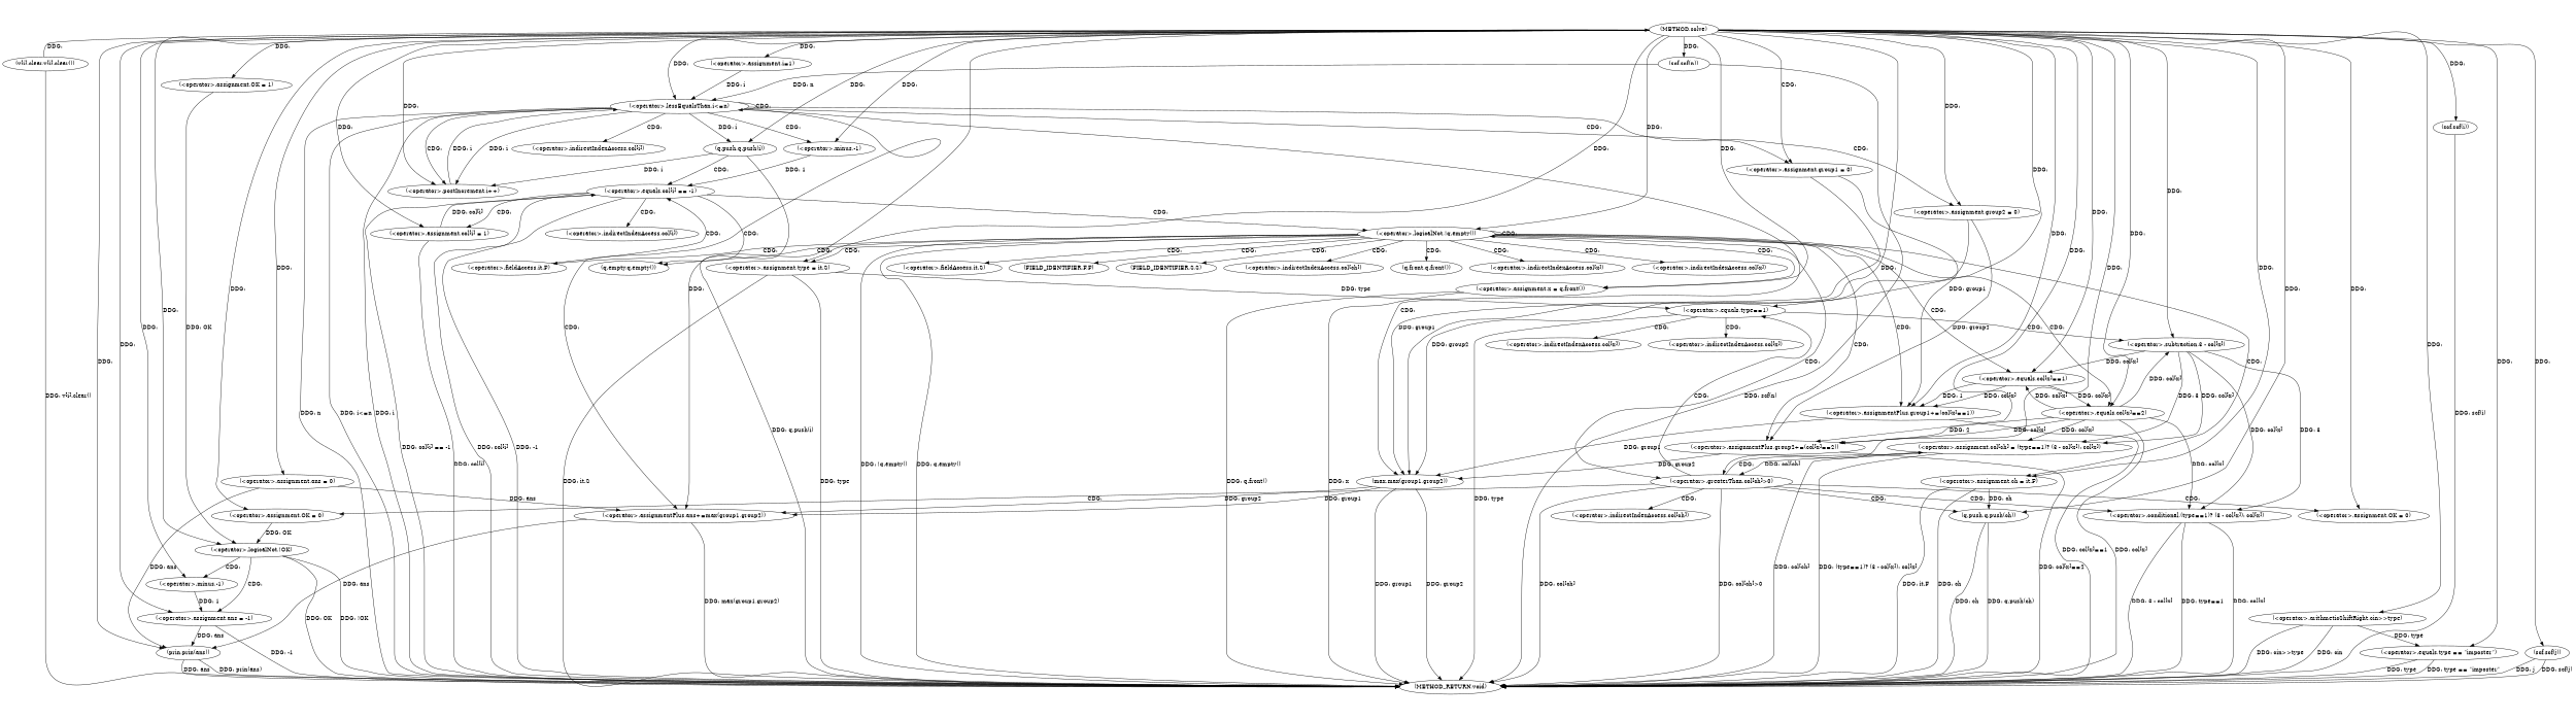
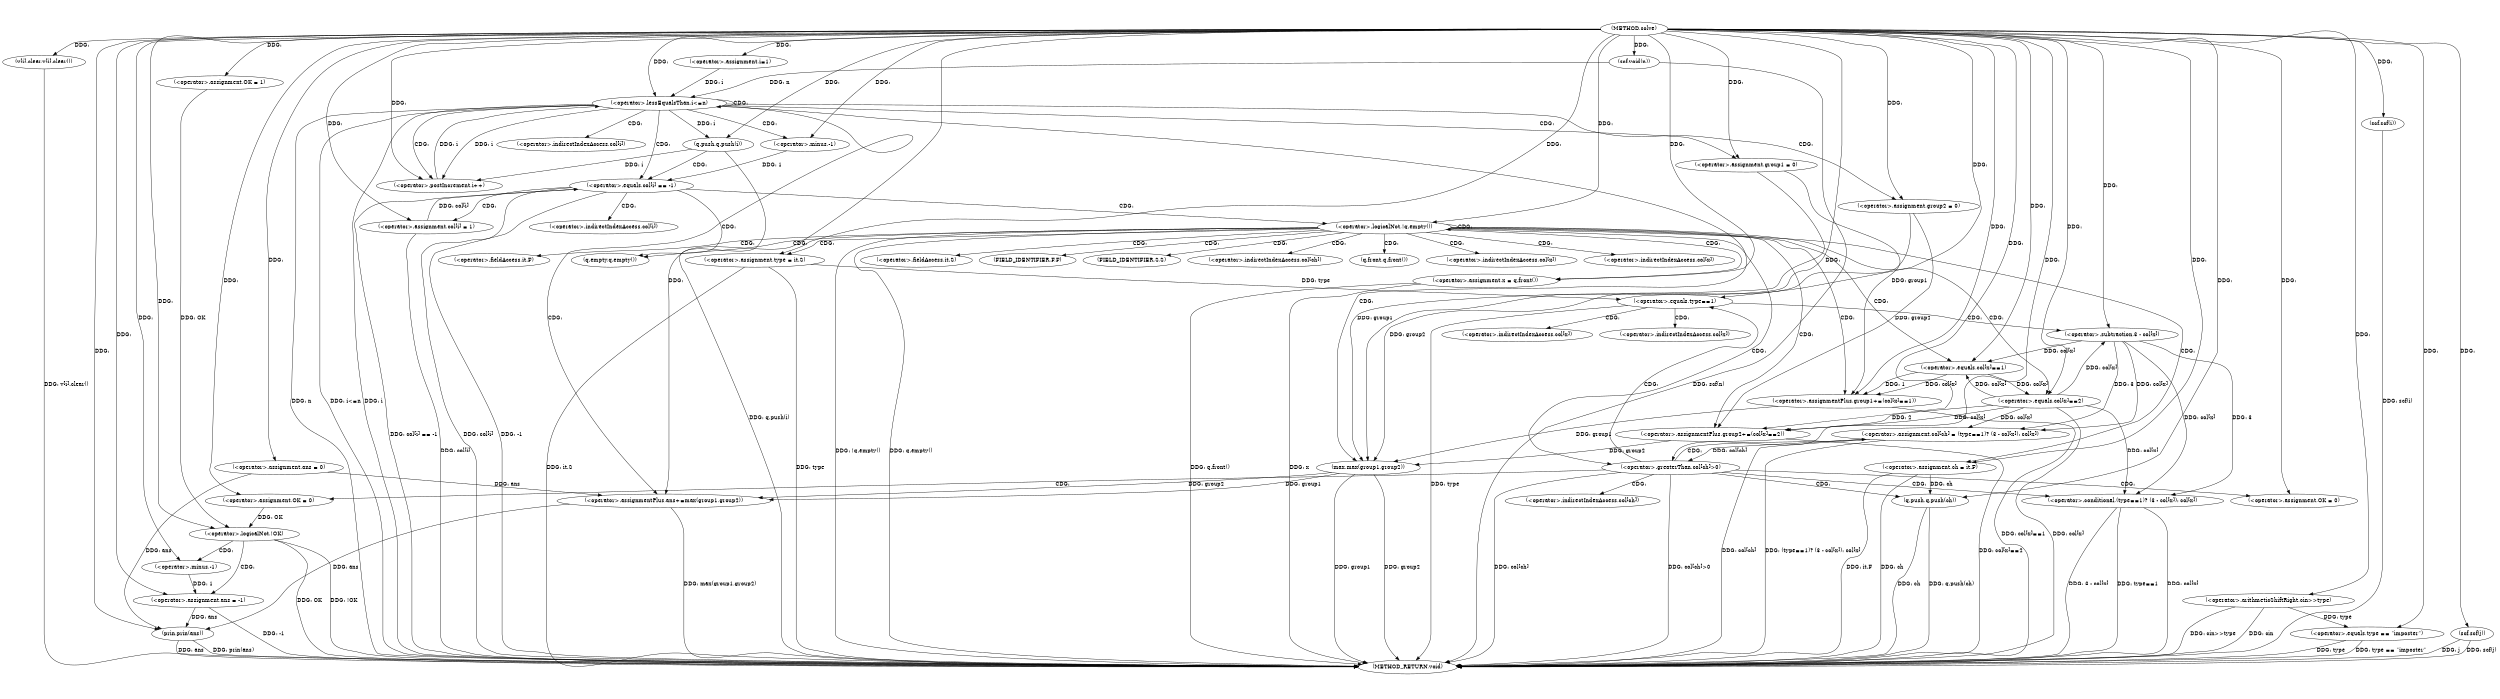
  digraph {
    n1 [label="(METHOD,solve)"]
    n2 [label="(v[i].clear,v[i].clear())"]
    n3 [label="(<operator>.assignment,ans = 0)"]
    n4 [label="(<operator>.assignment,OK = 1)"]
    n5 [label="(prin,prin(ans))"]
-   n6 [label="(scf,scf(n))"]
+   n6 [label="(scf,void(n))"]
    n7 [label="(<operator>.arithmeticShiftRight,cin>>type)"]
    n8 [label="(<operator>.assignment,i=1)"]
    n9 [label="(<operator>.lessEqualsThan,i<=n)"]
    n10 [label="(<operator>.postIncrement,i++)"]
    n11 [label="(<operator>.logicalNot,!OK)"]
    n12 [label="(<operator>.assignment,ans = -1)"]
    n13 [label="(scf,scf(i))"]
    n14 [label="(scf,scf(j))"]
    n15 [label="(<operator>.equals,type == \"imposter\")"]
    n16 [label="(<operator>.assignment,group1 = 0)"]
    n17 [label="(<operator>.assignment,group2 = 0)"]
    n18 [label="(<operator>.assignmentPlus,ans+=max(group1,group2))"]
    n19 [label="(<operator>.minus,-1)"]
    n20 [label="(q.push,q.push(i))"]
    n21 [label="(<operator>.assignment,col[i] = 1)"]
    n22 [label="(max,max(group1,group2))"]
    n23 [label="(<operator>.minus,-1)"]
    n24 [label="(<operator>.logicalNot,!q.empty())"]
    n25 [label="(<operator>.assignment,x = q.front())"]
    n26 [label="(<operator>.assignmentPlus,group1+=(col[x]==1))"]
    n27 [label="(<operator>.assignmentPlus,group2+=(col[x]==2))"]
    n28 [label="(<operator>.assignment,ch = it.F)"]
    n29 [label="(<operator>.assignment,type = it.S)"]
    n30 [label="(<operator>.equals,col[x]==1)"]
    n31 [label="(<operator>.equals,col[x]==2)"]
    n32 [label="(<operator>.greaterThan,col[ch]>0)"]
    n33 [label="(<operator>.assignment,OK = 0)"]
    n34 [label="(<operator>.assignment,OK = 0)"]
    n35 [label="(q.push,q.push(ch))"]
    n36 [label="(<operator>.equals,type==1)"]
    n37 [label="(<operator>.subtraction,3 - col[x])"]
    n38 [label="(METHOD_RETURN,void)"]
    n39 [label="(<operator>.equals,col[i] == -1)"]
    n40 [label="(<operator>.indirectIndexAccess,col[i])"]
    n41 [label="(q.empty,q.empty())"]
    n42 [label="(q.front,q.front())"]
    n43 [label="(<operator>.indirectIndexAccess,col[x])"]
    n44 [label="(<operator>.indirectIndexAccess,col[x])"]
    n45 [label="(<operator>.fieldAccess,it.F)"]
    n46 [label="(<operator>.fieldAccess,it.S)"]
    n47 [label="(FIELD_IDENTIFIER,F,F)"]
    n48 [label="(FIELD_IDENTIFIER,S,S)"]
    n49 [label="(<operator>.indirectIndexAccess,col[ch])"]
    n50 [label="(<operator>.assignment,col[ch] = (type==1)? (3 - col[x]): col[x])"]
    n51 [label="(<operator>.conditional,(type==1)? (3 - col[x]): col[x])"]
    n52 [label="(<operator>.indirectIndexAccess,col[ch])"]
    n53 [label="(<operator>.indirectIndexAccess,col[x])"]
    n54 [label="(<operator>.indirectIndexAccess,col[x])"]
    n55 [label="(<operator>.indirectIndexAccess,col[i])"]
-   n2 -> n1 [label="DDG: "]
+   n1 -> n2 [label="DDG: "]
    n1 -> n3 [label="DDG: "]
    n1 -> n4 [label="DDG: "]
    n1 -> n5 [label="DDG: "]
    n1 -> n6 [label="DDG: "]
    n1 -> n7 [label="DDG: "]
    n1 -> n8 [label="DDG: "]
    n1 -> n9 [label="DDG: "]
    n1 -> n10 [label="DDG: "]
    n1 -> n11 [label="DDG: "]
    n1 -> n12 [label="DDG: "]
    n1 -> n13 [label="DDG: "]
    n1 -> n14 [label="DDG: "]
    n1 -> n15 [label="DDG: "]
-   n1 -> n16 [label="CDG: "]
+   n1 -> n16 [label="DDG: "]
    n1 -> n17 [label="DDG: "]
    n1 -> n18 [label="DDG: "]
    n1 -> n19 [label="DDG: "]
    n1 -> n20 [label="DDG: "]
    n1 -> n21 [label="DDG: "]
    n1 -> n22 [label="DDG: "]
    n1 -> n23 [label="DDG: "]
    n1 -> n24 [label="DDG: "]
    n1 -> n25 [label="DDG: "]
    n1 -> n26 [label="DDG: "]
    n1 -> n27 [label="DDG: "]
    n1 -> n28 [label="DDG: "]
    n1 -> n29 [label="DDG: "]
    n1 -> n30 [label="DDG: "]
    n1 -> n31 [label="DDG: "]
    n1 -> n32 [label="DDG: "]
    n1 -> n33 [label="DDG: "]
    n1 -> n34 [label="DDG: "]
    n1 -> n35 [label="DDG: "]
    n1 -> n36 [label="DDG: "]
    n1 -> n37 [label="DDG: "]
    n2 -> n38 [label="DDG: v[i].clear()"]
    n3 -> n5 [label="DDG: ans"]
    n3 -> n18 [label="DDG: ans"]
    n4 -> n11 [label="DDG: OK"]
    n5 -> n38 [label="DDG: ans"]
    n5 -> n38 [label="DDG: prin(ans)"]
    n6 -> n9 [label="DDG: n"]
    n6 -> n38 [label="DDG: scf(n)"]
    n7 -> n15 [label="DDG: type"]
    n7 -> n38 [label="DDG: cin>>type"]
    n7 -> n38 [label="DDG: cin"]
    n8 -> n9 [label="DDG: i"]
    n9 -> n9 [label="CDG: "]
    n9 -> n10 [label="DDG: i"]
    n9 -> n10 [label="CDG: "]
    n9 -> n16 [label="CDG: "]
    n9 -> n17 [label="CDG: "]
    n9 -> n18 [label="CDG: "]
    n9 -> n20 [label="DDG: i"]
    n9 -> n22 [label="CDG: "]
    n9 -> n23 [label="CDG: "]
    n9 -> n38 [label="DDG: i"]
    n9 -> n38 [label="DDG: n"]
    n9 -> n38 [label="DDG: i<=n"]
-   n45 -> n39 [label="CDG: "]
+   n9 -> n39 [label="CDG: "]
    n9 -> n40 [label="CDG: "]
    n10 -> n9 [label="DDG: i"]
    n11 -> n12 [label="CDG: "]
    n11 -> n19 [label="CDG: "]
    n11 -> n38 [label="DDG: OK"]
    n11 -> n38 [label="DDG: !OK"]
    n12 -> n5 [label="DDG: ans"]
    n12 -> n38 [label="DDG: -1"]
    n13 -> n38 [label="DDG: scf(i)"]
    n14 -> n38 [label="DDG: j"]
    n14 -> n38 [label="DDG: scf(j)"]
    n15 -> n38 [label="DDG: type"]
    n15 -> n38 [label="DDG: type == \"imposter\""]
    n16 -> n22 [label="DDG: group1"]
    n16 -> n26 [label="DDG: group1"]
    n17 -> n22 [label="DDG: group2"]
    n17 -> n27 [label="DDG: group2"]
    n18 -> n5 [label="DDG: ans"]
    n18 -> n38 [label="DDG: max(group1,group2)"]
    n19 -> n12 [label="DDG: 1"]
    n20 -> n10 [label="DDG: i"]
    n20 -> n38 [label="DDG: q.push(i)"]
    n20 -> n39 [label="CDG: "]
    n21 -> n38 [label="DDG: col[i]"]
    n21 -> n39 [label="DDG: col[i]"]
    n22 -> n18 [label="DDG: group1"]
    n22 -> n18 [label="DDG: group2"]
    n22 -> n38 [label="DDG: group1"]
    n22 -> n38 [label="DDG: group2"]
    n23 -> n39 [label="DDG: 1"]
    n24 -> n24 [label="CDG: "]
    n24 -> n25 [label="CDG: "]
    n24 -> n26 [label="CDG: "]
    n24 -> n27 [label="CDG: "]
    n24 -> n28 [label="CDG: "]
    n24 -> n29 [label="CDG: "]
    n24 -> n30 [label="CDG: "]
    n24 -> n31 [label="CDG: "]
    n24 -> n32 [label="CDG: "]
    n24 -> n38 [label="DDG: q.empty()"]
    n24 -> n38 [label="DDG: !q.empty()"]
    n24 -> n41 [label="CDG: "]
    n24 -> n42 [label="CDG: "]
    n24 -> n43 [label="CDG: "]
    n24 -> n44 [label="CDG: "]
    n24 -> n45 [label="CDG: "]
    n24 -> n46 [label="CDG: "]
    n24 -> n47 [label="CDG: "]
    n24 -> n48 [label="CDG: "]
    n24 -> n49 [label="CDG: "]
    n25 -> n38 [label="DDG: x"]
    n25 -> n38 [label="DDG: q.front()"]
    n26 -> n22 [label="DDG: group1"]
    n26 -> n38 [label="DDG: col[x]==1"]
    n27 -> n22 [label="DDG: group2"]
    n27 -> n38 [label="DDG: col[x]==2"]
    n28 -> n35 [label="DDG: ch"]
    n28 -> n38 [label="DDG: ch"]
    n28 -> n38 [label="DDG: it.F"]
    n29 -> n36 [label="DDG: type"]
    n29 -> n38 [label="DDG: type"]
    n29 -> n38 [label="DDG: it.S"]
    n30 -> n26 [label="DDG: col[x]"]
    n30 -> n26 [label="DDG: 1"]
    n30 -> n31 [label="DDG: col[x]"]
    n31 -> n27 [label="DDG: 2"]
    n31 -> n27 [label="DDG: col[x]"]
    n31 -> n30 [label="DDG: col[x]"]
    n31 -> n37 [label="DDG: col[x]"]
    n31 -> n38 [label="DDG: col[x]"]
    n31 -> n50 [label="DDG: col[x]"]
    n31 -> n51 [label="DDG: col[x]"]
    n32 -> n33 [label="CDG: "]
    n32 -> n34 [label="CDG: "]
    n32 -> n35 [label="CDG: "]
    n32 -> n36 [label="CDG: "]
    n32 -> n38 [label="DDG: col[ch]"]
    n32 -> n38 [label="DDG: col[ch]>0"]
    n32 -> n50 [label="CDG: "]
    n32 -> n51 [label="CDG: "]
    n32 -> n52 [label="CDG: "]
    n34 -> n11 [label="DDG: OK"]
    n35 -> n38 [label="DDG: ch"]
    n35 -> n38 [label="DDG: q.push(ch)"]
    n36 -> n37 [label="CDG: "]
    n36 -> n38 [label="DDG: type"]
    n36 -> n53 [label="CDG: "]
    n36 -> n54 [label="CDG: "]
    n37 -> n30 [label="DDG: col[x]"]
    n37 -> n50 [label="DDG: col[x]"]
    n37 -> n50 [label="DDG: 3"]
    n37 -> n51 [label="DDG: 3"]
    n37 -> n51 [label="DDG: col[x]"]
    n39 -> n21 [label="CDG: "]
    n39 -> n24 [label="CDG: "]
    n39 -> n38 [label="DDG: col[i]"]
    n39 -> n38 [label="DDG: -1"]
    n39 -> n38 [label="DDG: col[i] == -1"]
    n39 -> n41 [label="CDG: "]
    n39 -> n55 [label="CDG: "]
    n50 -> n32 [label="DDG: col[ch]"]
    n50 -> n38 [label="DDG: col[ch]"]
    n50 -> n38 [label="DDG: (type==1)? (3 - col[x]): col[x]"]
    n51 -> n38 [label="DDG: type==1"]
    n51 -> n38 [label="DDG: col[x]"]
    n51 -> n38 [label="DDG: 3 - col[x]"]
  }
